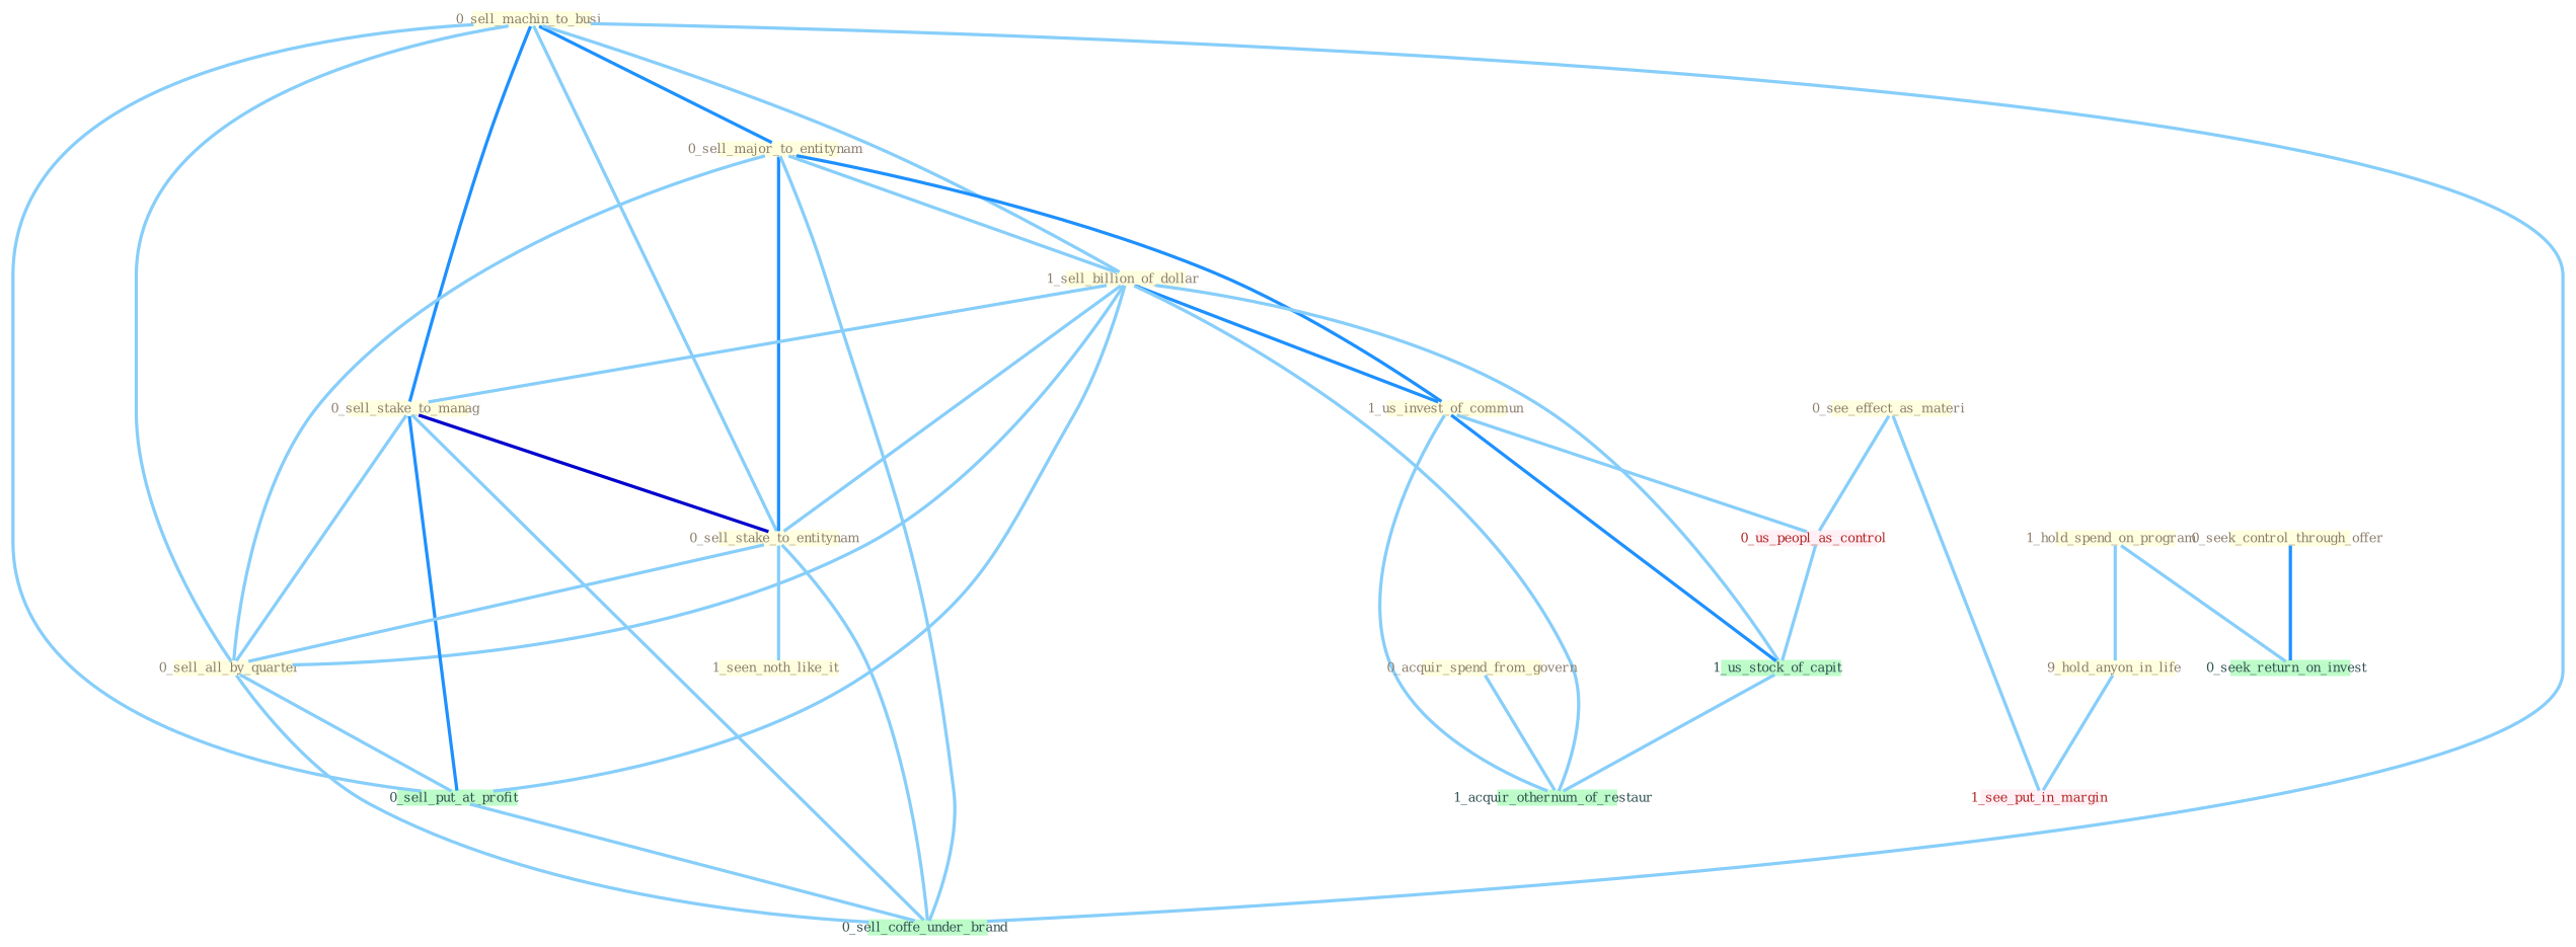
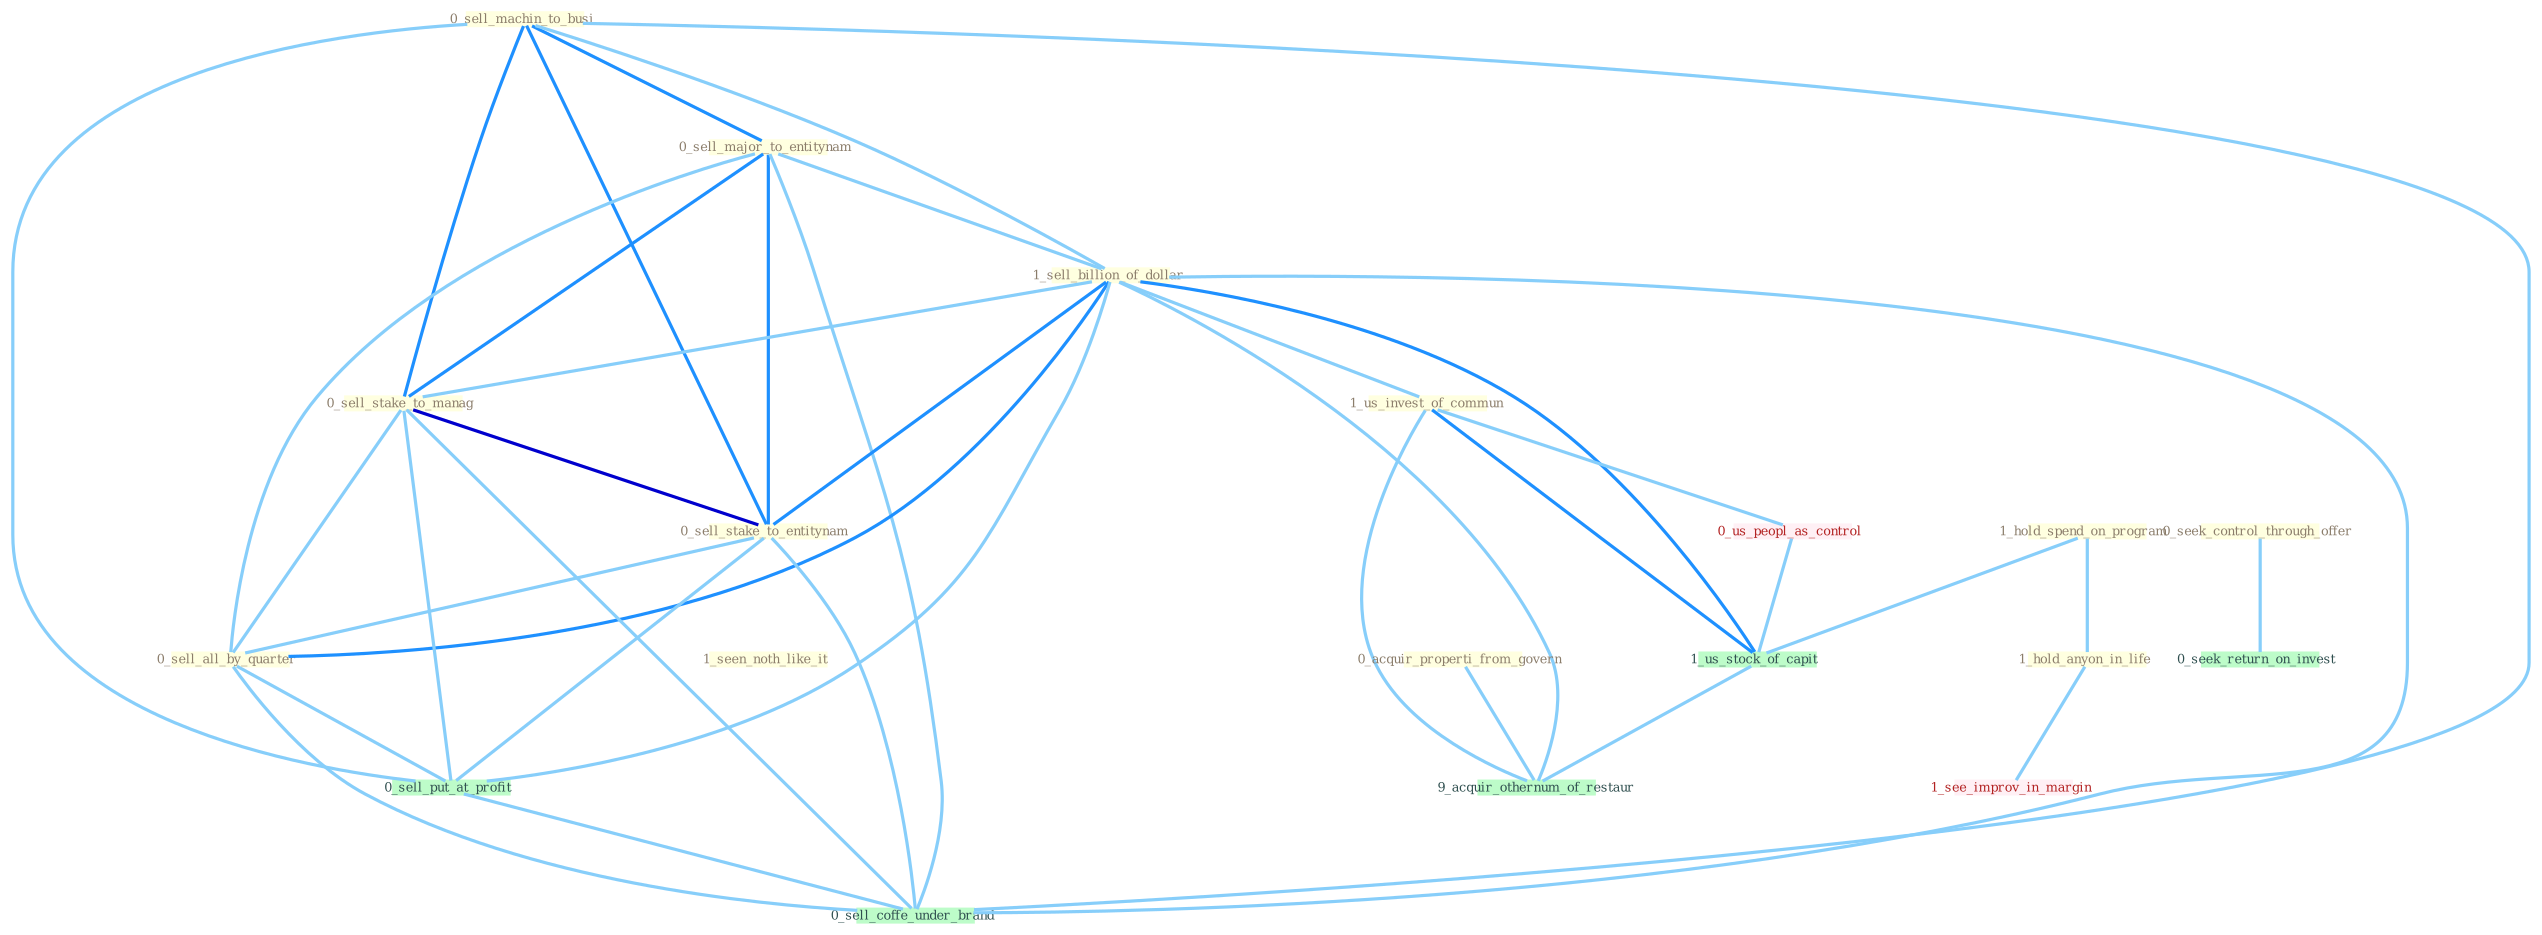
  graph {
    node [color="#ffffe0" fixedsize=true fontcolor="#8b7d6b" fontsize=4 shape=polygon style=filled]
    edge [color="#87cefa" w=1]
    "0_sell_machin_to_busi " [height=.06 width=.5]
    "0_sell_major_to_entitynam " [height=.06 width=.5]
    "1_sell_billion_of_dollar " [height=.06 width=.5]
    "0_seek_control_through_offer " [height=.06 width=.5]
    "0_sell_stake_to_manag " [height=.06 width=.5]
    n6 [height=.06 label="1_us_invest_of_commun" width=.5]
    "1_hold_spend_on_program " [height=.06 width=.5]
    "0_sell_stake_to_entitynam " [height=.06 width=.5]
    "1_seen_noth_like_it " [height=.06 width=.5]
-   "0_see_effect_as_materi " [height=.06 width=.5]
-   "0_acquir_properti_from_govern " [height=.06 width=.5 label="0_acquir_spend_from_govern"]
-   "1_hold_anyon_in_life " [height=.06 width=.5 label="9_hold_anyon_in_life"]
+   "0_acquir_properti_from_govern " [height=.06 width=.5]
+   "1_hold_anyon_in_life " [height=.06 width=.5]
    "0_sell_all_by_quarter " [height=.06 width=.5]
    "0_us_peopl_as_control " [color="#fff0f5" fontcolor="#b22222" height=.06 width=.5]
-   "1_see_improv_in_margin " [color="#fff0f5" fontcolor="#b22222" height=.06 width=.5 label="1_see_put_in_margin"]
+   "1_see_improv_in_margin " [color="#fff0f5" fontcolor="#b22222" height=.06 width=.5]
    "0_sell_put_at_profit " [color="#BDFCC9" fontcolor="#2f4f4f" height=.06 width=.5]
    "0_sell_coffe_under_brand " [color="#BDFCC9" fontcolor="#2f4f4f" height=.06 width=.5]
    "1_us_stock_of_capit " [color="#BDFCC9" fontcolor="#2f4f4f" height=.06 width=.5]
-   "1_acquir_othernum_of_restaur " [color="#BDFCC9" fontcolor="#2f4f4f" height=.06 width=.5]
+   "1_acquir_othernum_of_restaur " [color="#BDFCC9" fontcolor="#2f4f4f" height=.06 width=.5 label="9_acquir_othernum_of_restaur"]
    "0_seek_return_on_invest " [color="#BDFCC9" fontcolor="#2f4f4f" height=.06 width=.5]
    subgraph sub_1 {
      "0_sell_machin_to_busi "
      "0_sell_major_to_entitynam "
      "1_sell_billion_of_dollar "
      "0_seek_control_through_offer "
      "0_sell_stake_to_manag "
      n6
      "1_hold_spend_on_program "
      "0_sell_stake_to_entitynam "
      "1_seen_noth_like_it "
-     "0_see_effect_as_materi "
      "0_acquir_properti_from_govern "
      "1_hold_anyon_in_life "
      "0_sell_all_by_quarter "
    }
    subgraph sub_2 {
      "0_us_peopl_as_control "
      "1_see_improv_in_margin "
    }
    "0_sell_machin_to_busi " -- "0_sell_major_to_entitynam " [color="#1e90ff" w=2]
    "0_sell_machin_to_busi " -- "1_sell_billion_of_dollar "
    "0_sell_machin_to_busi " -- "0_sell_stake_to_manag " [color="#1e90ff" w=2]
-   "0_sell_machin_to_busi " -- "0_sell_stake_to_entitynam " [w=2]
-   "0_sell_machin_to_busi " -- "0_sell_all_by_quarter "
+   "0_sell_machin_to_busi " -- "0_sell_stake_to_entitynam " [color="#1e90ff" w=2]
    "0_sell_machin_to_busi " -- "0_sell_put_at_profit "
    "0_sell_machin_to_busi " -- "0_sell_coffe_under_brand "
    "0_sell_major_to_entitynam " -- "1_sell_billion_of_dollar "
-   "0_sell_major_to_entitynam " -- n6 [color="#1e90ff" w=2]
+   "0_sell_major_to_entitynam " -- "0_sell_stake_to_manag " [color="#1e90ff" w=2]
    "0_sell_major_to_entitynam " -- "0_sell_stake_to_entitynam " [color="#1e90ff" w=3]
    "0_sell_major_to_entitynam " -- "0_sell_all_by_quarter "
    "0_sell_major_to_entitynam " -- "0_sell_coffe_under_brand "
    "1_sell_billion_of_dollar " -- "0_sell_stake_to_manag "
-   "1_sell_billion_of_dollar " -- n6 [color="#1e90ff"]
-   "1_sell_billion_of_dollar " -- "0_sell_stake_to_entitynam "
-   "1_sell_billion_of_dollar " -- "0_sell_all_by_quarter "
+   "1_sell_billion_of_dollar " -- n6
+   "1_sell_billion_of_dollar " -- "0_sell_stake_to_entitynam " [color="#1e90ff"]
+   "1_sell_billion_of_dollar " -- "0_sell_all_by_quarter " [color="#1e90ff"]
    "1_sell_billion_of_dollar " -- "0_sell_put_at_profit "
-   "1_sell_billion_of_dollar " -- "1_us_stock_of_capit "
+   "1_sell_billion_of_dollar " -- "0_sell_coffe_under_brand "
+   "1_sell_billion_of_dollar " -- "1_us_stock_of_capit " [color="#1e90ff"]
    "1_sell_billion_of_dollar " -- "1_acquir_othernum_of_restaur "
-   "0_seek_control_through_offer " -- "0_seek_return_on_invest " [color="#1e90ff"]
+   "0_seek_control_through_offer " -- "0_seek_return_on_invest "
    "0_sell_stake_to_manag " -- "0_sell_stake_to_entitynam " [color="#0000cd" w=3]
    "0_sell_stake_to_manag " -- "0_sell_all_by_quarter "
-   "0_sell_stake_to_manag " -- "0_sell_put_at_profit " [color="#1e90ff"]
+   "0_sell_stake_to_manag " -- "0_sell_put_at_profit "
    "0_sell_stake_to_manag " -- "0_sell_coffe_under_brand "
    n6 -- "0_us_peopl_as_control "
    n6 -- "1_us_stock_of_capit " [color="#1e90ff" w=2]
    n6 -- "1_acquir_othernum_of_restaur "
    "1_hold_spend_on_program " -- "1_hold_anyon_in_life "
-   "1_hold_spend_on_program " -- "0_seek_return_on_invest "
+   "1_hold_spend_on_program " -- "1_us_stock_of_capit "
    "0_sell_stake_to_entitynam " -- "0_sell_all_by_quarter "
-   "0_sell_stake_to_entitynam " -- "1_seen_noth_like_it "
+   "0_sell_stake_to_entitynam " -- "0_sell_put_at_profit "
    "0_sell_stake_to_entitynam " -- "0_sell_coffe_under_brand "
-   "0_see_effect_as_materi " -- "0_us_peopl_as_control "
-   "0_see_effect_as_materi " -- "1_see_improv_in_margin "
    "0_acquir_properti_from_govern " -- "1_acquir_othernum_of_restaur "
    "1_hold_anyon_in_life " -- "1_see_improv_in_margin "
    "0_sell_all_by_quarter " -- "0_sell_put_at_profit "
    "0_sell_all_by_quarter " -- "0_sell_coffe_under_brand "
    "0_us_peopl_as_control " -- "1_us_stock_of_capit "
    "0_sell_put_at_profit " -- "0_sell_coffe_under_brand "
    "1_us_stock_of_capit " -- "1_acquir_othernum_of_restaur "
  }
